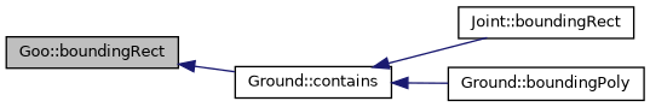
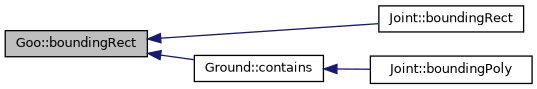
  digraph {
    rankdir=LR
    node [color=black fillcolor=white fontname=Helvetica fontsize=10 shape=record style=filled]
    edge [color=midnightblue dir=back fontname=Helvetica fontsize=10 labelfontname=Helvetica labelfontsize=10 style=solid]
    n1 [fillcolor=grey75 fontcolor=black height=0.2 label="Goo::boundingRect" width=0.4]
    n2 [height=0.2 label="Joint::boundingRect" width=0.4]
    n3 [height=0.2 label="Ground::contains" width=0.4]
-   n4 [height=0.2 label="Ground::boundingPoly" width=0.4]
-   n3 -> n2
+   n4 [height=0.2 label="Joint::boundingPoly" width=0.4]
+   n1 -> n2
    n1 -> n3
    n3 -> n4
  }
